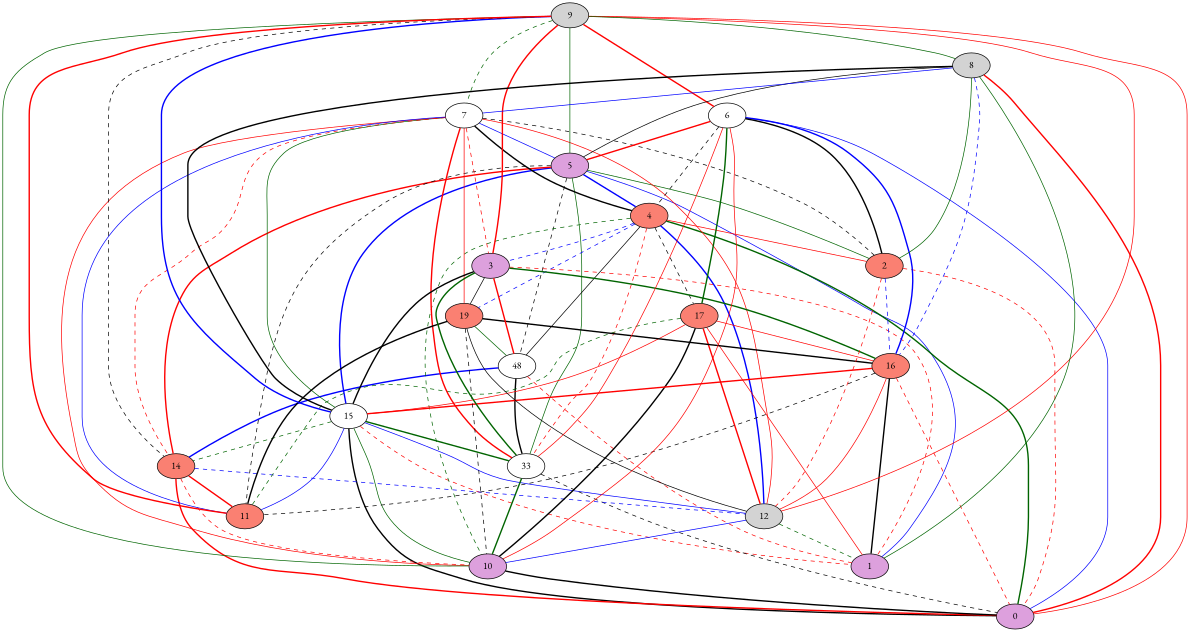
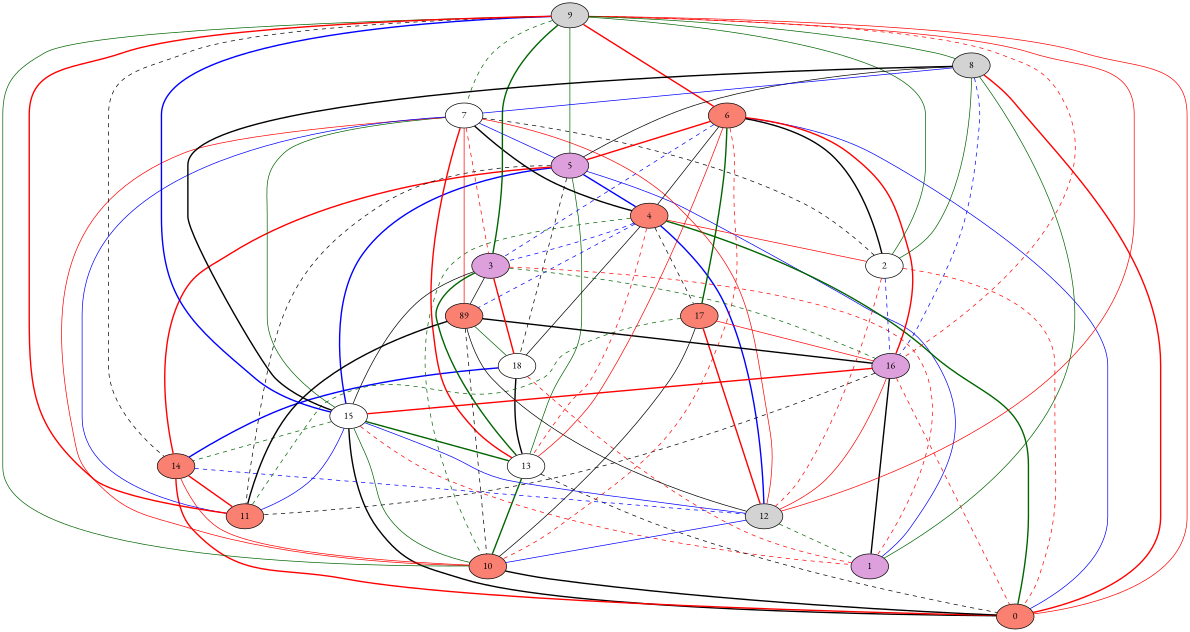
  digraph {
    fontname="EB Garamond"
    node [fillcolor=white fontname="EB Garamond" style=filled]
    edge [color=red dir=none fontname="EB Garamond" style=solid]
    15
    1 [fillcolor=plum]
-   13 [label=33]
+   13
    14 [fillcolor=salmon]
    12 [fillcolor=lightgrey]
-   10 [fillcolor=plum]
-   0 [fillcolor=plum]
+   10 [fillcolor=salmon]
+   0 [fillcolor=salmon]
    11 [fillcolor=salmon]
-   18 [label=48]
+   18
    5 [fillcolor=plum]
    4 [fillcolor=salmon]
    17 [fillcolor=salmon]
-   16 [fillcolor=salmon]
+   16 [fillcolor=plum]
    7
-   19 [fillcolor=salmon]
+   19 [fillcolor=salmon label=89]
    3 [fillcolor=plum]
-   2 [fillcolor=salmon]
-   6
+   2
+   6 [fillcolor=salmon]
    9 [fillcolor=lightgrey]
    8 [fillcolor=lightgrey]
    subgraph sub_1 {
      15
      1
      13
      14
      12
      10
      0
      11
      18
      5
      4
      17
      16
      7
      19
      3
      2
      6
      9
      8
    }
    15 -> 1 [style=dashed]
    15 -> 13 [color=darkgreen style=bold]
    15 -> 14 [color=darkgreen style=dashed]
    15 -> 12 [color=blue]
    15 -> 10 [color=darkgreen]
    15 -> 0 [color=black style=bold]
    15 -> 11 [color=blue]
    13 -> 10 [color=darkgreen style=bold]
    13 -> 0 [color=black style=dashed]
    14 -> 12 [color=blue style=dashed]
-   14 -> 10 [style=dashed]
+   14 -> 10
    14 -> 0 [style=bold]
    14 -> 11 [style=bold]
    12 -> 1 [color=darkgreen style=dashed]
    12 -> 10 [color=blue]
    10 -> 0 [color=black style=bold]
    18 -> 1 [style=dashed]
    18 -> 13 [color=black style=bold]
    18 -> 14 [color=blue style=bold]
    5 -> 15 [color=blue style=bold]
    5 -> 1 [color=blue]
    5 -> 13 [color=darkgreen]
    5 -> 14 [style=bold]
    5 -> 11 [color=black style=dashed]
    5 -> 18 [color=black style=dashed]
    5 -> 4 [color=blue style=bold]
    4 -> 13 [style=dashed]
    4 -> 12 [color=blue style=bold]
    4 -> 10 [color=darkgreen style=dashed]
    4 -> 0 [color=darkgreen style=bold]
    4 -> 18 [color=black]
    4 -> 17 [color=black style=dashed]
    4 -> 19 [color=blue style=dashed]
    4 -> 3 [color=blue style=dashed]
    4 -> 2
-   17 -> 15
-   17 -> 1
    17 -> 12 [style=bold]
-   17 -> 10 [color=black style=bold]
+   17 -> 10 [color=black]
    17 -> 11 [color=darkgreen style=dashed]
    17 -> 16
    16 -> 15 [style=bold]
    16 -> 1 [color=black style=bold]
    16 -> 12
    16 -> 0 [style=dashed]
    16 -> 11 [color=black style=dashed]
    7 -> 15 [color=darkgreen]
    7 -> 13 [style=bold]
-   7 -> 14 [style=dashed]
    7 -> 12
    7 -> 10
    7 -> 11 [color=blue]
    7 -> 5 [color=blue]
    7 -> 4 [color=black style=bold]
    7 -> 19
    7 -> 3 [style=dashed]
    7 -> 2 [color=black style=dashed]
    19 -> 12 [color=black]
    19 -> 10 [color=black style=dashed]
    19 -> 11 [color=black style=bold]
    19 -> 18 [color=darkgreen]
    19 -> 16 [color=black style=bold]
-   3 -> 15 [color=black style=bold]
+   3 -> 15 [color=black]
    3 -> 1 [style=dashed]
    3 -> 13 [color=darkgreen style=bold]
    3 -> 18 [style=bold]
-   3 -> 16 [color=darkgreen style=bold]
+   3 -> 16 [color=darkgreen style=dashed]
    3 -> 19 [color=black]
    2 -> 12 [style=dashed]
    2 -> 0 [style=dashed]
    2 -> 16 [color=blue style=dashed]
    6 -> 13
-   6 -> 10
+   6 -> 10 [style=dashed]
    6 -> 0 [color=blue]
    6 -> 5 [style=bold]
-   6 -> 4 [color=black style=dashed]
+   6 -> 4 [color=black]
    6 -> 17 [color=darkgreen style=bold]
-   6 -> 16 [color=blue style=bold]
+   6 -> 16 [style=bold]
+   6 -> 3 [color=blue style=dashed]
    6 -> 2 [color=black style=bold]
    9 -> 15 [color=blue style=bold]
    9 -> 14 [color=black style=dashed]
    9 -> 12
    9 -> 10 [color=darkgreen]
    9 -> 0
    9 -> 11 [style=bold]
    9 -> 5 [color=darkgreen]
+   9 -> 16 [style=dashed]
    9 -> 7 [color=darkgreen style=dashed]
-   9 -> 3 [style=bold]
-   5 -> 2 [color=darkgreen]
+   9 -> 3 [color=darkgreen style=bold]
+   9 -> 2 [color=darkgreen]
    9 -> 6 [style=bold]
    9 -> 8 [color=darkgreen]
    8 -> 15 [color=black style=bold]
    8 -> 1 [color=darkgreen]
    8 -> 0 [style=bold]
    8 -> 5 [color=black]
    8 -> 16 [color=blue style=dashed]
    8 -> 7 [color=blue]
    8 -> 2 [color=darkgreen]
  }
